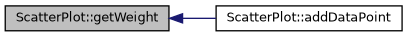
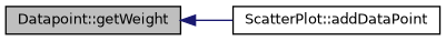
  digraph {
    rankdir=LR
    fontname="DejaVu Sans"
    node [color=black fontname="DejaVu Sans" fontsize=10 shape=record style=filled]
-   n1 [fillcolor=grey75 fontcolor=black height=0.2 label="ScatterPlot::getWeight" width=0.4]
+   n1 [fillcolor=grey75 fontcolor=black height=0.2 label="Datapoint::getWeight" width=0.4]
    n2 [fillcolor=white height=0.2 label="ScatterPlot::addDataPoint" width=0.4]
    n1 -> n2 [color=midnightblue dir=back fontname="DejaVu Sans" fontsize=10 labelfontname=Helvetica labelfontsize=10 style=solid]
  }
